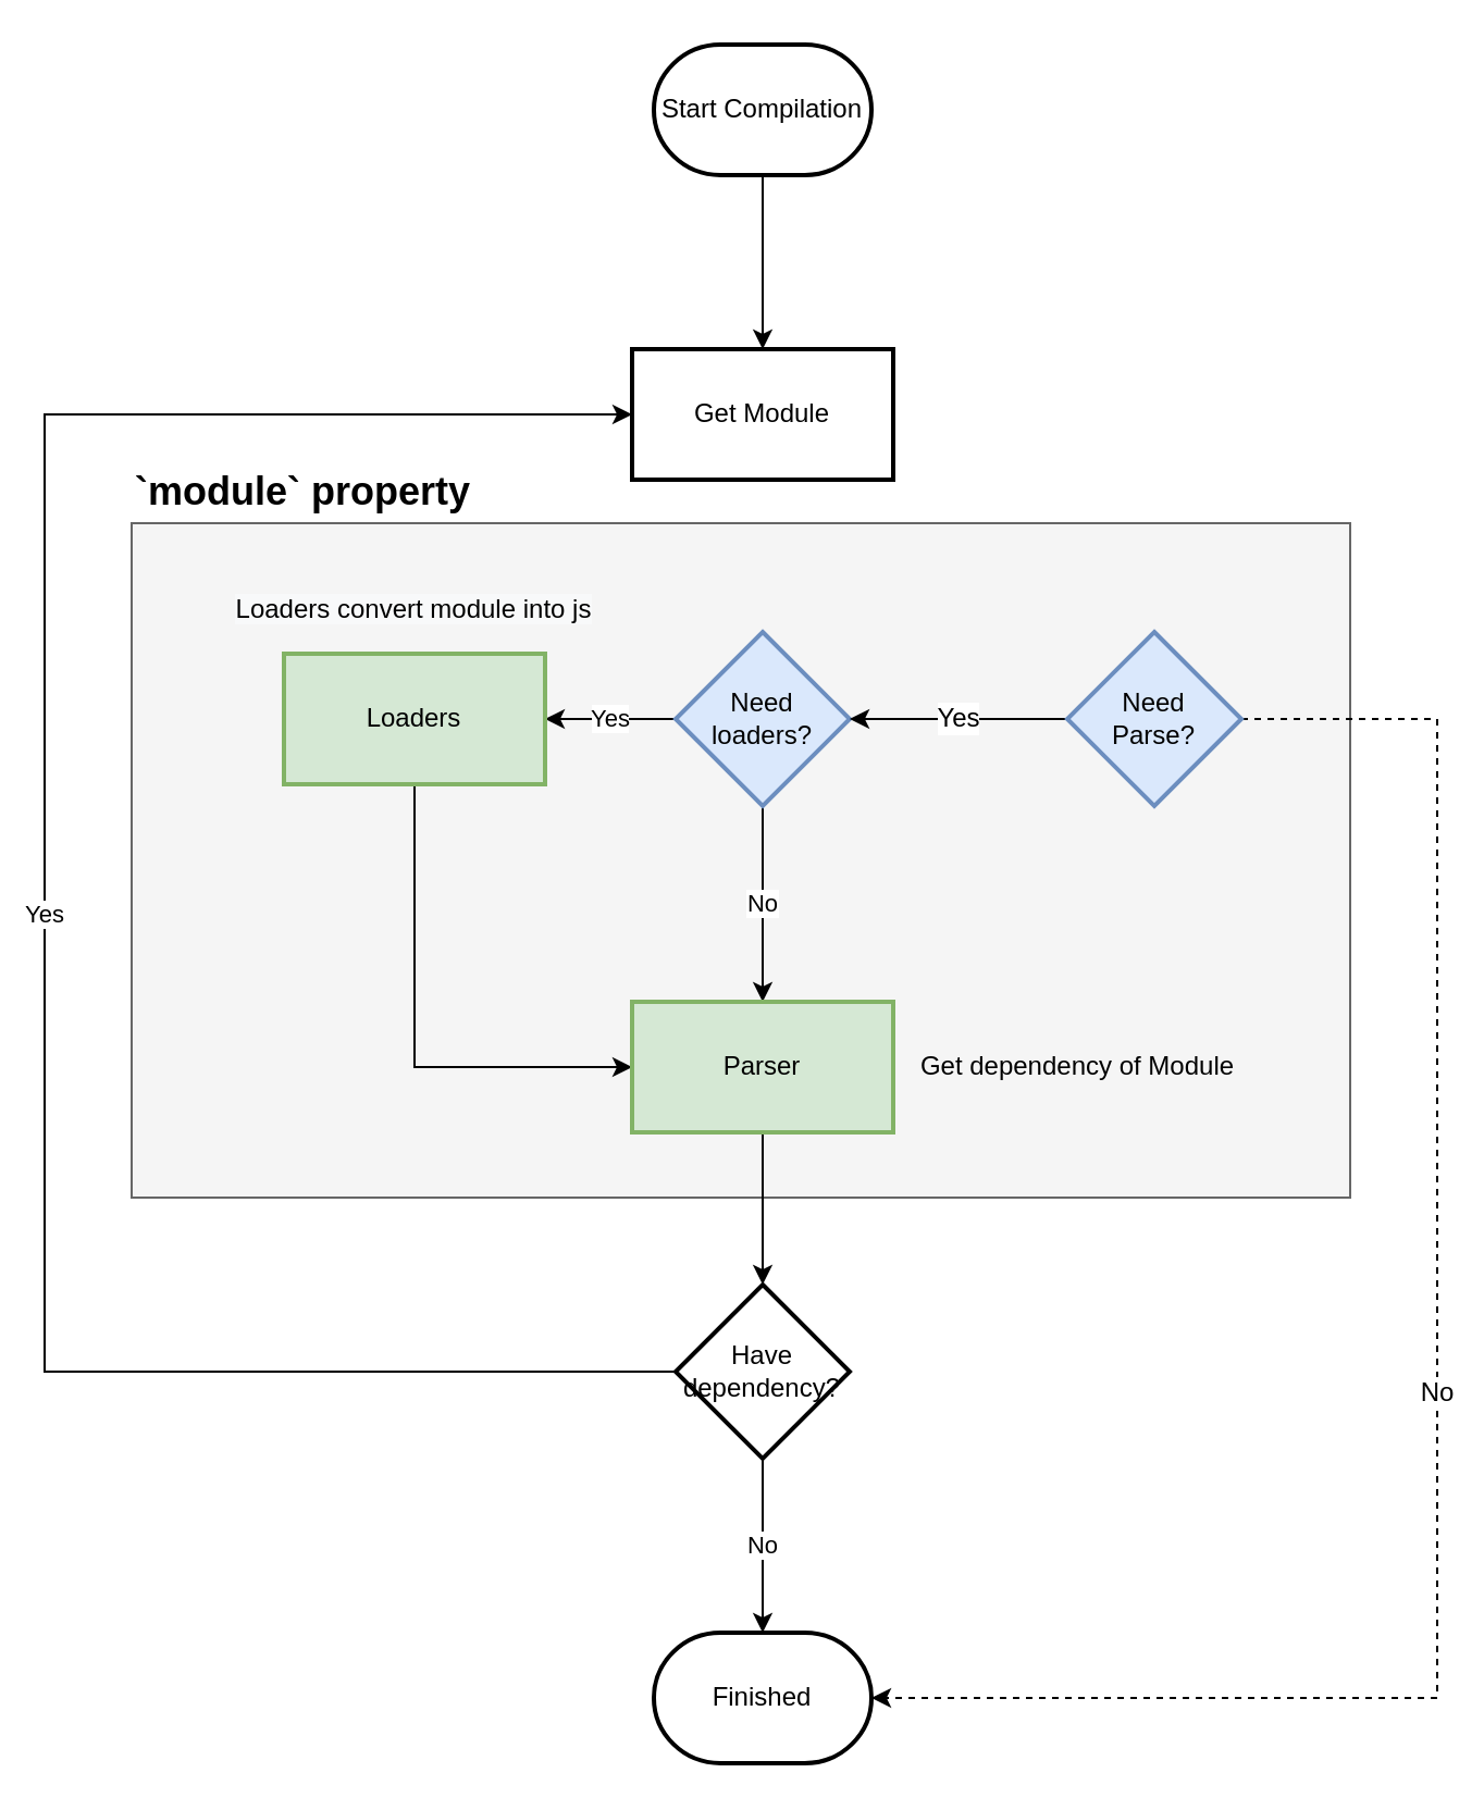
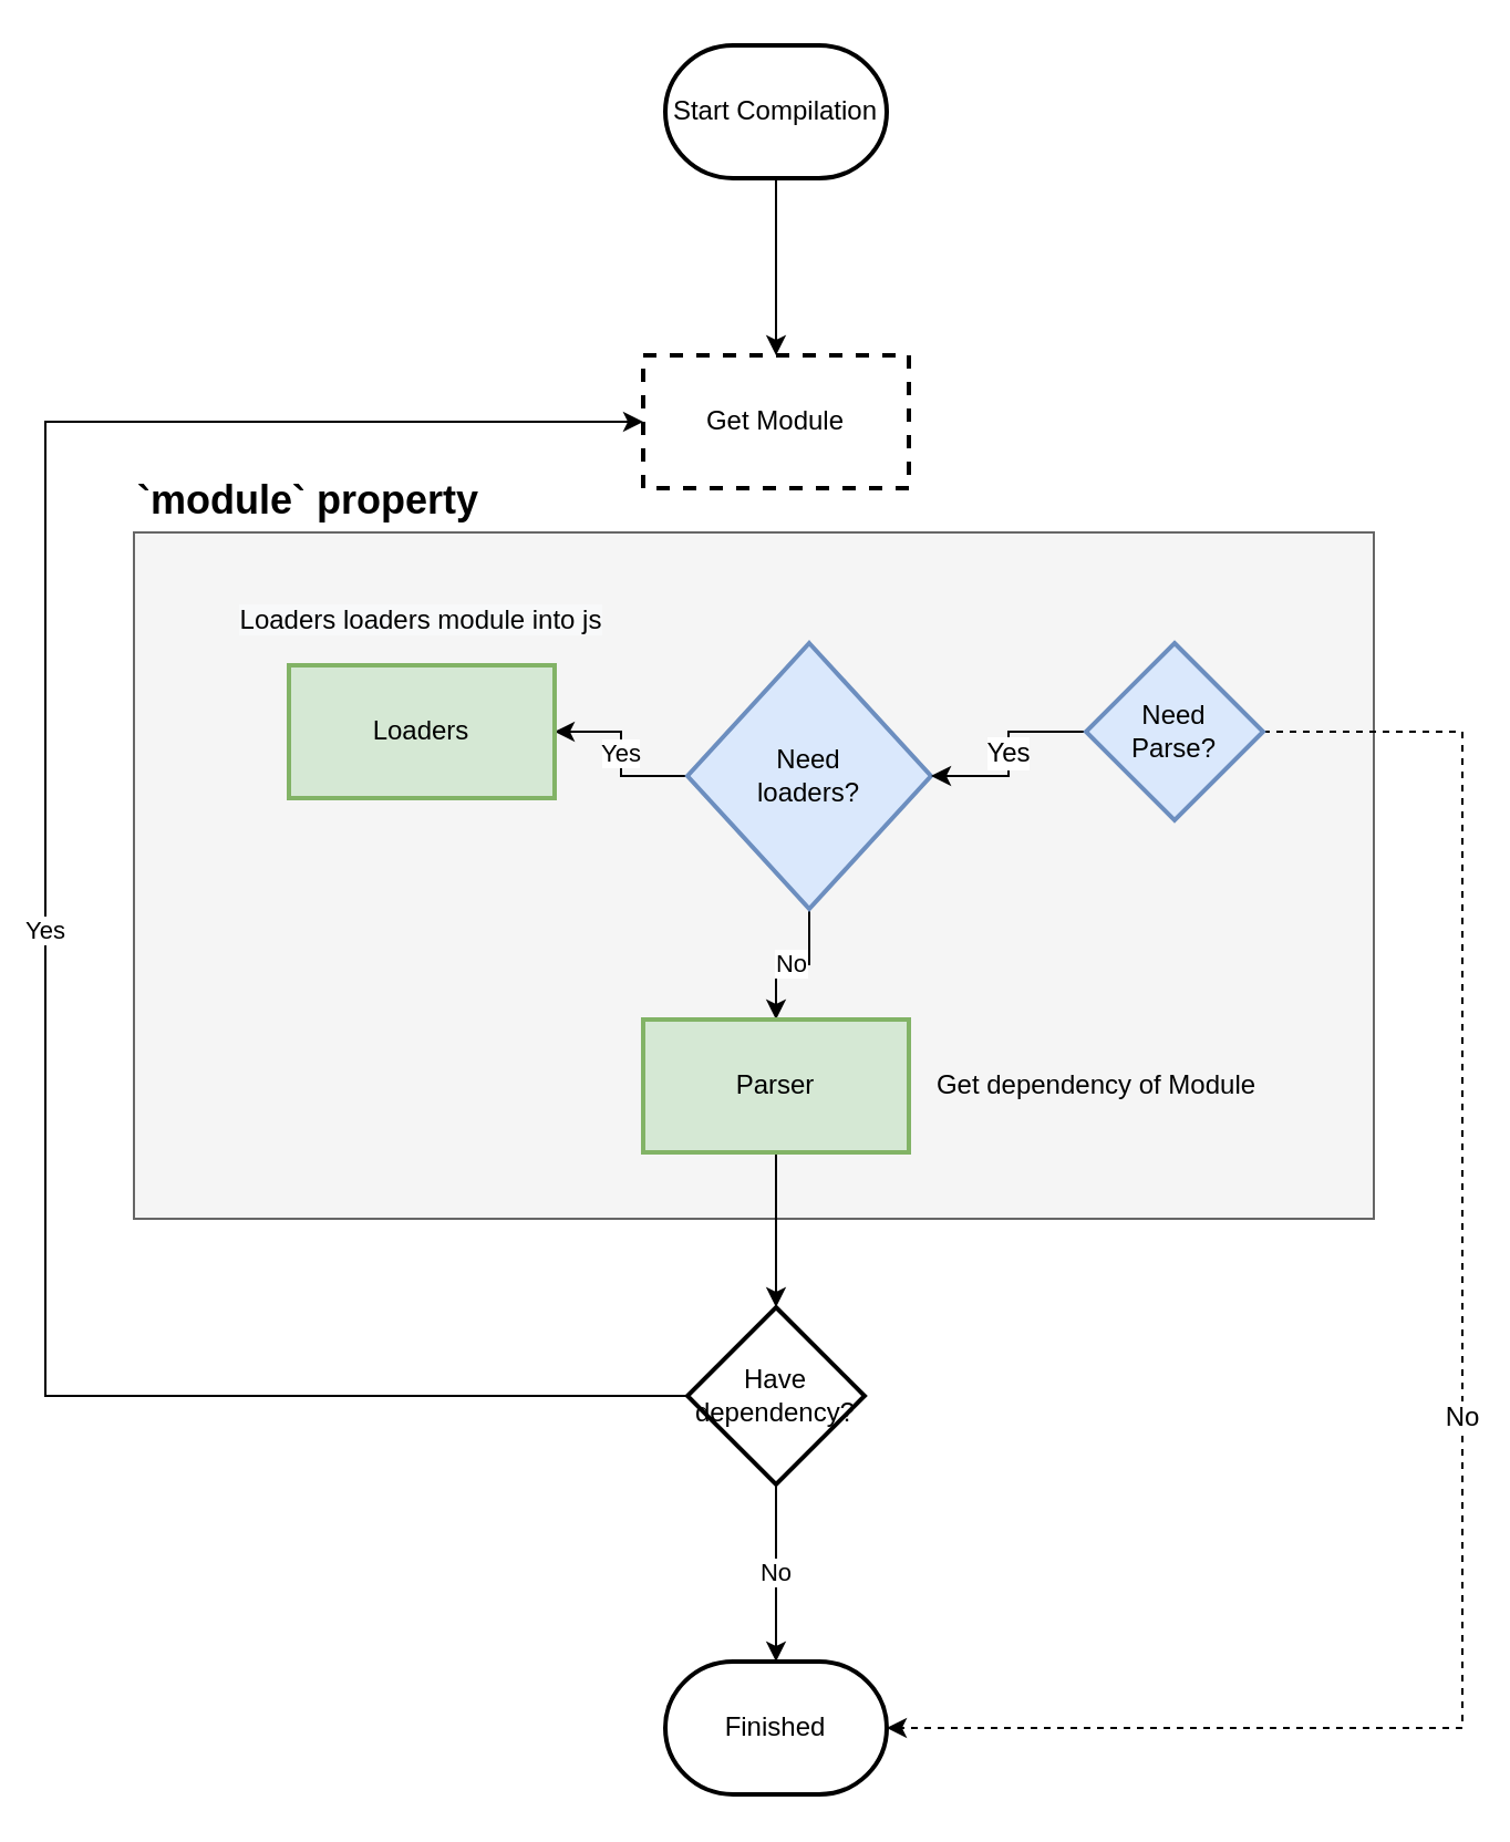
  <mxCell id="0" />
  <mxCell id="1" parent="0" />
  <mxCell id="2" value="`module` property" style="rounded=0;whiteSpace=wrap;html=1;fillColor=#f5f5f5;strokeColor=#666666;labelPosition=center;verticalLabelPosition=top;align=left;verticalAlign=bottom;fontSize=18;fontStyle=1;" vertex="1" parent="1"><mxGeometry x="60" y="240" width="560" height="310" as="geometry" /></mxCell>
  <mxCell id="3" value="" style="edgeStyle=orthogonalEdgeStyle;rounded=0;orthogonalLoop=1;jettySize=auto;html=1;" edge="1" parent="1" source="4" target="5"><mxGeometry relative="1" as="geometry" /></mxCell>
  <mxCell id="4" value="Start Compilation" style="strokeWidth=2;html=1;shape=mxgraph.flowchart.terminator;whiteSpace=wrap;" vertex="1" parent="1"><mxGeometry x="300" y="20" width="100" height="60" as="geometry" /></mxCell>
- <mxCell id="5" value="Get Module" style="whiteSpace=wrap;html=1;strokeWidth=2;" vertex="1" parent="1"><mxGeometry x="290" y="160" width="120" height="60" as="geometry" /></mxCell>
+ <mxCell id="5" value="Get Module" style="whiteSpace=wrap;html=1;strokeWidth=2;dashed=1;" vertex="1" parent="1"><mxGeometry x="290" y="160" width="120" height="60" as="geometry" /></mxCell>
  <mxCell id="6" value="Yes" style="edgeStyle=orthogonalEdgeStyle;rounded=0;orthogonalLoop=1;jettySize=auto;html=1;" edge="1" parent="1" source="8" target="10"><mxGeometry relative="1" as="geometry" /></mxCell>
  <mxCell id="7" value="No" style="edgeStyle=orthogonalEdgeStyle;rounded=0;orthogonalLoop=1;jettySize=auto;html=1;" edge="1" parent="1" source="8" target="12"><mxGeometry relative="1" as="geometry" /></mxCell>
- <mxCell id="8" value="Need&lt;br&gt;loaders?" style="rhombus;whiteSpace=wrap;html=1;strokeWidth=2;fillColor=#dae8fc;strokeColor=#6c8ebf;" vertex="1" parent="1"><mxGeometry x="310" y="290" width="80" height="80" as="geometry" /></mxCell>
- <mxCell id="9" value="" style="edgeStyle=orthogonalEdgeStyle;rounded=0;orthogonalLoop=1;jettySize=auto;html=1;entryX=0;entryY=0.5;entryDx=0;entryDy=0;" edge="1" parent="1" source="10" target="12"><mxGeometry relative="1" as="geometry"><mxPoint x="190" y="440" as="targetPoint" /><Array as="points"><mxPoint x="190" y="490" /></Array></mxGeometry></mxCell>
+ <mxCell id="8" value="Need&lt;br&gt;loaders?" style="rhombus;whiteSpace=wrap;html=1;strokeWidth=2;fillColor=#dae8fc;strokeColor=#6c8ebf;" vertex="1" parent="1"><mxGeometry x="310" y="290" width="110" height="120" as="geometry" /></mxCell>
  <mxCell id="10" value="Loaders" style="whiteSpace=wrap;html=1;strokeWidth=2;fillColor=#d5e8d4;strokeColor=#82b366;" vertex="1" parent="1"><mxGeometry x="130" y="300" width="120" height="60" as="geometry" /></mxCell>
  <mxCell id="11" value="" style="edgeStyle=orthogonalEdgeStyle;rounded=0;orthogonalLoop=1;jettySize=auto;html=1;" edge="1" parent="1" source="12" target="15"><mxGeometry relative="1" as="geometry" /></mxCell>
  <mxCell id="12" value="Parser" style="whiteSpace=wrap;html=1;strokeWidth=2;fillColor=#d5e8d4;strokeColor=#82b366;" vertex="1" parent="1"><mxGeometry x="290" y="460" width="120" height="60" as="geometry" /></mxCell>
  <mxCell id="13" value="No" style="edgeStyle=orthogonalEdgeStyle;rounded=0;orthogonalLoop=1;jettySize=auto;html=1;entryX=0.5;entryY=0;entryDx=0;entryDy=0;entryPerimeter=0;" edge="1" parent="1" source="15" target="16"><mxGeometry relative="1" as="geometry"><mxPoint x="350" y="750" as="targetPoint" /></mxGeometry></mxCell>
  <mxCell id="14" value="Yes" style="edgeStyle=orthogonalEdgeStyle;rounded=0;orthogonalLoop=1;jettySize=auto;html=1;entryX=0;entryY=0.5;entryDx=0;entryDy=0;exitX=0;exitY=0.5;exitDx=0;exitDy=0;" edge="1" parent="1" source="15" target="5"><mxGeometry relative="1" as="geometry"><mxPoint x="450" y="630" as="targetPoint" /><Array as="points"><mxPoint x="20" y="630" /><mxPoint x="20" y="190" /></Array></mxGeometry></mxCell>
  <mxCell id="15" value="Have&lt;br&gt;dependency?" style="rhombus;whiteSpace=wrap;html=1;strokeWidth=2;" vertex="1" parent="1"><mxGeometry x="310" y="590" width="80" height="80" as="geometry" /></mxCell>
  <mxCell id="16" value="Finished" style="strokeWidth=2;html=1;shape=mxgraph.flowchart.terminator;whiteSpace=wrap;" vertex="1" parent="1"><mxGeometry x="300" y="750" width="100" height="60" as="geometry" /></mxCell>
- <mxCell id="17" value="&lt;meta charset=&quot;utf-8&quot;&gt;&lt;span style=&quot;color: rgb(0, 0, 0); font-family: helvetica; font-size: 12px; font-style: normal; font-weight: 400; letter-spacing: normal; text-align: center; text-indent: 0px; text-transform: none; word-spacing: 0px; background-color: rgb(248, 249, 250); display: inline; float: none;&quot;&gt;Loaders convert module into js&lt;/span&gt;" style="text;html=1;strokeColor=none;fillColor=none;align=center;verticalAlign=middle;whiteSpace=wrap;rounded=0;" vertex="1" parent="1"><mxGeometry x="100" y="270" width="180" height="20" as="geometry" /></mxCell>
+ <mxCell id="17" value="&lt;meta charset=&quot;utf-8&quot;&gt;&lt;span style=&quot;color: rgb(0, 0, 0); font-family: helvetica; font-size: 12px; font-style: normal; font-weight: 400; letter-spacing: normal; text-align: center; text-indent: 0px; text-transform: none; word-spacing: 0px; background-color: rgb(248, 249, 250); display: inline; float: none;&quot;&gt;Loaders loaders module into js&lt;/span&gt;" style="text;html=1;strokeColor=none;fillColor=none;align=center;verticalAlign=middle;whiteSpace=wrap;rounded=0;" vertex="1" parent="1"><mxGeometry x="100" y="270" width="180" height="20" as="geometry" /></mxCell>
  <mxCell id="18" value="Get dependency of Module" style="text;html=1;strokeColor=none;fillColor=none;align=center;verticalAlign=middle;whiteSpace=wrap;rounded=0;" vertex="1" parent="1"><mxGeometry x="420" y="480" width="150" height="20" as="geometry" /></mxCell>
  <mxCell id="19" value="Yes" style="edgeStyle=orthogonalEdgeStyle;rounded=0;orthogonalLoop=1;jettySize=auto;html=1;fontSize=12;" edge="1" parent="1" source="21" target="8"><mxGeometry relative="1" as="geometry" /></mxCell>
  <mxCell id="20" value="No" style="edgeStyle=orthogonalEdgeStyle;rounded=0;orthogonalLoop=1;jettySize=auto;html=1;fontSize=12;entryX=1;entryY=0.5;entryDx=0;entryDy=0;exitX=1;exitY=0.5;exitDx=0;exitDy=0;entryPerimeter=0;dashed=1;" edge="1" parent="1" source="21" target="16"><mxGeometry relative="1" as="geometry"><Array as="points"><mxPoint x="660" y="330" /><mxPoint x="660" y="780" /></Array></mxGeometry></mxCell>
  <mxCell id="21" value="Need&lt;br&gt;Parse?" style="rhombus;whiteSpace=wrap;html=1;strokeWidth=2;fillColor=#dae8fc;strokeColor=#6c8ebf;" vertex="1" parent="1"><mxGeometry x="490" y="290" width="80" height="80" as="geometry" /></mxCell>
